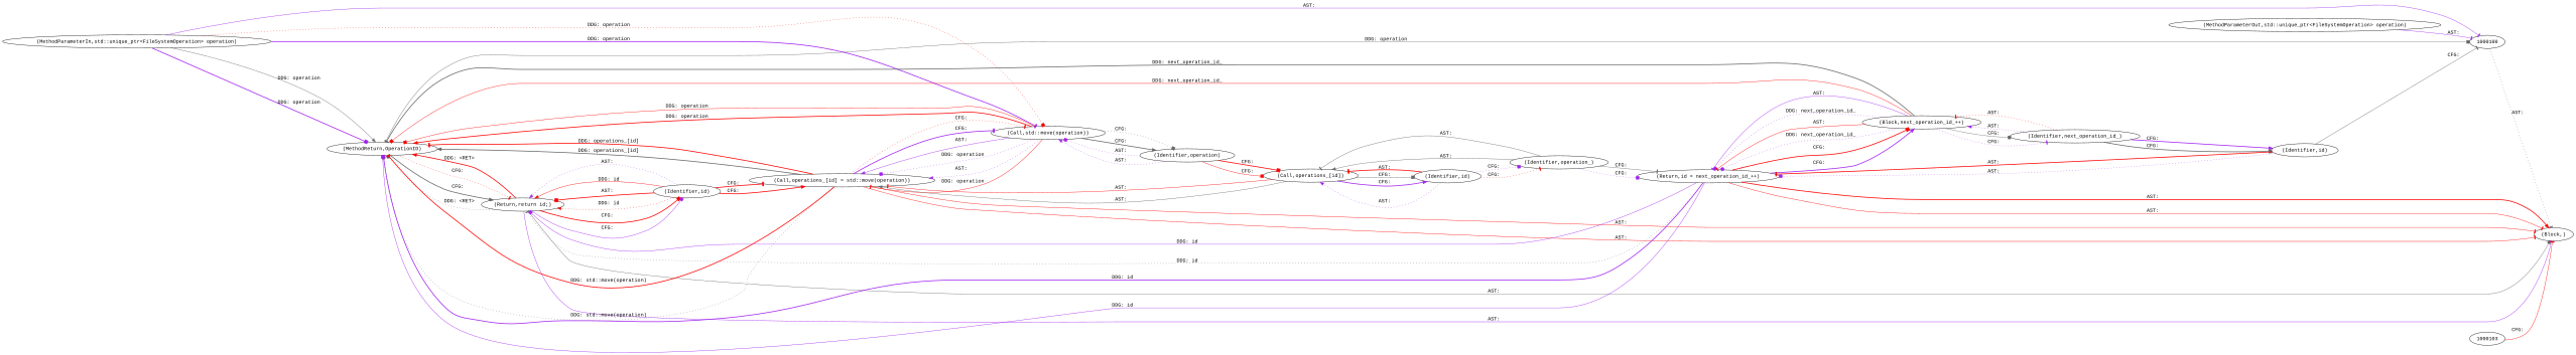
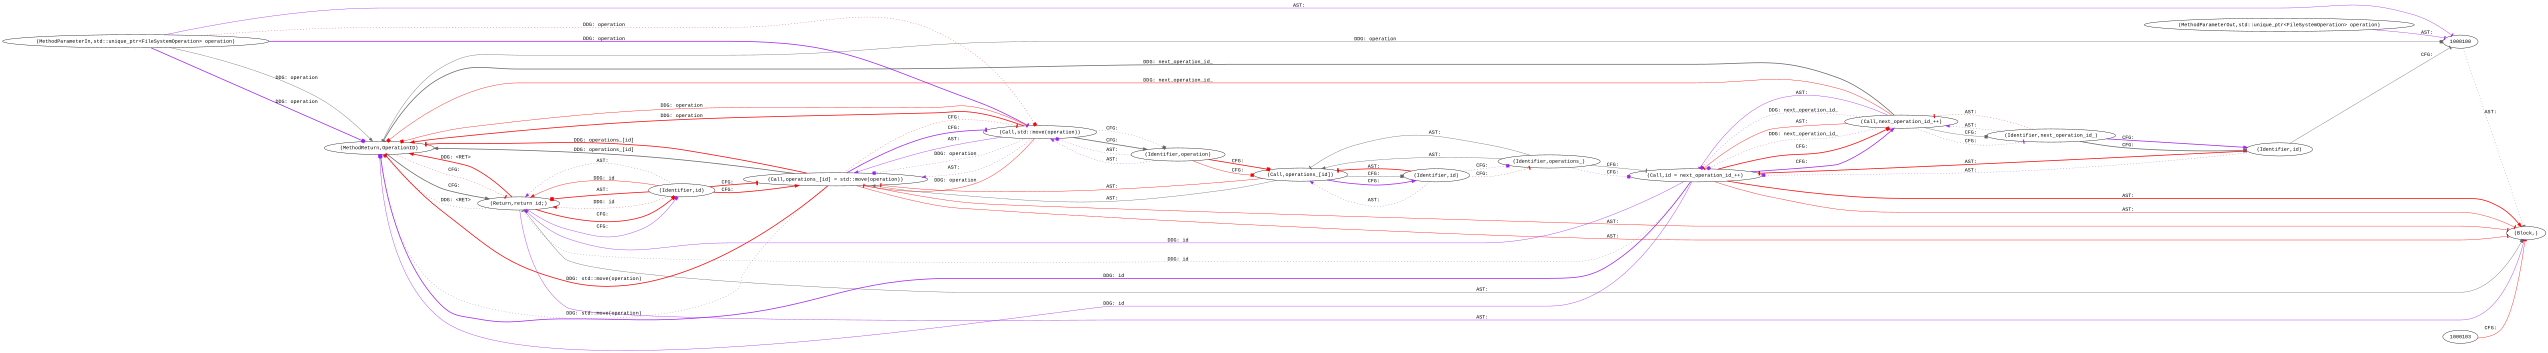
  digraph {
    fontname="Liberation Mono"
    rankdir=LR
    node [fontname="Liberation Mono"]
    edge [arrowhead=tee color=red fontname="Liberation Mono" style=solid]
    n1 [label="(MethodReturn,OperationID)"]
    n2 [label="(Return,return id;)"]
    1000100
    n4 [label="(Block,)"]
    n5 [label="(Identifier,id)"]
    n6 [label="(MethodParameterIn,std::unique_ptr<FileSystemOperation> operation)"]
    n7 [label="(Call,std::move(operation))"]
    n8 [label="(Call,operations_[id] = std::move(operation))"]
    n9 [label="(Identifier,operation)"]
    n10 [label="(MethodParameterOut,std::unique_ptr<FileSystemOperation> operation)"]
-   n11 [label="(Return,id = next_operation_id_++)"]
-   n12 [label="(Block,next_operation_id_++)"]
+   n11 [label="(Call,id = next_operation_id_++)"]
+   n12 [label="(Call,next_operation_id_++)"]
    n13 [label="(Identifier,next_operation_id_)"]
    n14 [label="(Identifier,id)"]
    n15 [label="(Identifier,id)"]
    n16 [label="(Call,operations_[id])"]
-   n17 [label="(Identifier,operation_)"]
+   n17 [label="(Identifier,operations_)"]
    1000103
    n1 -> n2 [label="CFG: " style=dotted]
    n1 -> n2 [arrowhead=normal color=gray40 label="CFG: " style=bold]
    n1 -> 1000100 [arrowhead=box color=gray40 label="DDG: operation"]
    n2 -> n1 [arrowhead=box color=gray40 label="DDG: <RET>" style=dotted]
    n2 -> n1 [arrowhead=normal label="DDG: <RET>" style=bold]
    n2 -> n4 [arrowhead=box color=gray40 label="AST: "]
    n2 -> n4 [color=purple label="AST: "]
    n2 -> n5 [arrowhead=box label="CFG: " style=bold]
    n2 -> n5 [arrowhead=box color=purple label="CFG: "]
    1000100 -> n4 [color=gray40 label="AST: " style=dotted]
    n5 -> n2 [arrowhead=normal color=purple label="AST: " style=dotted]
    n5 -> n2 [arrowhead=normal label="DDG: id"]
    n5 -> n2 [arrowhead=box label="AST: " style=bold]
    n5 -> n2 [arrowhead=normal label="DDG: id" style=dotted]
    n5 -> n8 [label="CFG: " style=bold]
    n5 -> n8 [arrowhead=normal label="CFG: " style=bold]
    n6 -> n1 [arrowhead=box color=purple label="DDG: operation" style=bold]
    n6 -> n1 [arrowhead=normal color=gray40 label="DDG: operation"]
    n6 -> 1000100 [color=purple label="AST: "]
    n6 -> n7 [arrowhead=box label="DDG: operation" style=dotted]
    n6 -> n7 [color=purple label="DDG: operation" style=bold]
    n7 -> n1 [arrowhead=normal label="DDG: operation" style=bold]
    n7 -> n1 [arrowhead=box label="DDG: operation"]
    n7 -> n8 [arrowhead=normal color=purple label="AST: "]
    n7 -> n8 [arrowhead=box color=purple label="DDG: operation" style=dotted]
    n7 -> n8 [arrowhead=normal color=purple label="AST: " style=dotted]
    n7 -> n8 [label="DDG: operation"]
    n7 -> n9 [arrowhead=box color=gray40 label="CFG: " style=dotted]
    n7 -> n9 [arrowhead=normal color=gray40 label="CFG: " style=bold]
    n8 -> n1 [arrowhead=normal color=gray40 label="DDG: std::move(operation)" style=dotted]
    n8 -> n1 [arrowhead=normal color=gray40 label="DDG: operations_[id]" style=bold]
    n8 -> n1 [label="DDG: std::move(operation)" style=bold]
    n8 -> n1 [label="DDG: operations_[id]" style=bold]
    n8 -> n4 [label="AST: "]
    n8 -> n4 [label="AST: "]
    n8 -> n7 [color=purple label="CFG: " style=bold]
    n8 -> n7 [label="CFG: " style=dotted]
    n9 -> n7 [arrowhead=box color=purple label="AST: " style=dotted]
    n9 -> n7 [arrowhead=normal color=purple label="AST: " style=dotted]
    n9 -> n16 [arrowhead=box label="CFG: " style=bold]
    n9 -> n16 [arrowhead=box label="CFG: "]
    n10 -> 1000100 [color=purple label="AST: "]
    n11 -> n1 [arrowhead=box color=purple label="DDG: id" style=bold]
    n11 -> n1 [arrowhead=box color=purple label="DDG: id"]
    n11 -> n2 [arrowhead=box color=purple label="DDG: id"]
    n11 -> n2 [color=gray40 label="DDG: id" style=dotted]
    n11 -> n4 [arrowhead=normal label="AST: " style=bold]
    n11 -> n4 [label="AST: "]
    n11 -> n12 [arrowhead=box label="CFG: " style=bold]
    n11 -> n12 [arrowhead=normal color=purple label="CFG: " style=bold]
    n12 -> n1 [color=gray40 label="DDG: next_operation_id_" style=bold]
    n12 -> n1 [arrowhead=box label="DDG: next_operation_id_"]
    n12 -> n11 [color=purple label="AST: "]
    n12 -> n11 [arrowhead=box color=purple label="DDG: next_operation_id_" style=dotted]
    n12 -> n11 [label="AST: "]
    n12 -> n11 [arrowhead=box color=purple label="DDG: next_operation_id_" style=dotted]
    n12 -> n13 [arrowhead=box color=gray40 label="CFG: "]
    n12 -> n13 [color=purple label="CFG: " style=dotted]
    n13 -> n12 [label="AST: " style=dotted]
    n13 -> n12 [arrowhead=normal color=purple label="AST: " style=dotted]
    n13 -> n14 [arrowhead=normal color=purple label="CFG: " style=bold]
    n13 -> n14 [arrowhead=box color=gray40 label="CFG: " style=bold]
    n14 -> 1000100 [color=gray40 label="CFG: "]
    n14 -> n11 [label="AST: " style=bold]
    n14 -> n11 [arrowhead=box color=purple label="AST: " style=dotted]
    n15 -> n16 [arrowhead=normal color=purple label="AST: " style=dotted]
    n15 -> n16 [label="AST: " style=bold]
    n15 -> n17 [arrowhead=box color=purple label="CFG: " style=dotted]
    n15 -> n17 [label="CFG: " style=dotted]
    n16 -> n8 [label="AST: "]
    n16 -> n8 [arrowhead=normal color=gray40 label="AST: "]
    n16 -> n15 [arrowhead=box color=gray40 label="CFG: "]
    n16 -> n15 [arrowhead=normal color=purple label="CFG: " style=bold]
    n17 -> n11 [color=gray40 label="CFG: "]
    n17 -> n11 [arrowhead=box color=purple label="CFG: " style=dotted]
    n17 -> n16 [color=gray40 label="AST: "]
    n17 -> n16 [arrowhead=normal color=gray40 label="AST: "]
    1000103 -> n4 [label="CFG: "]
  }
